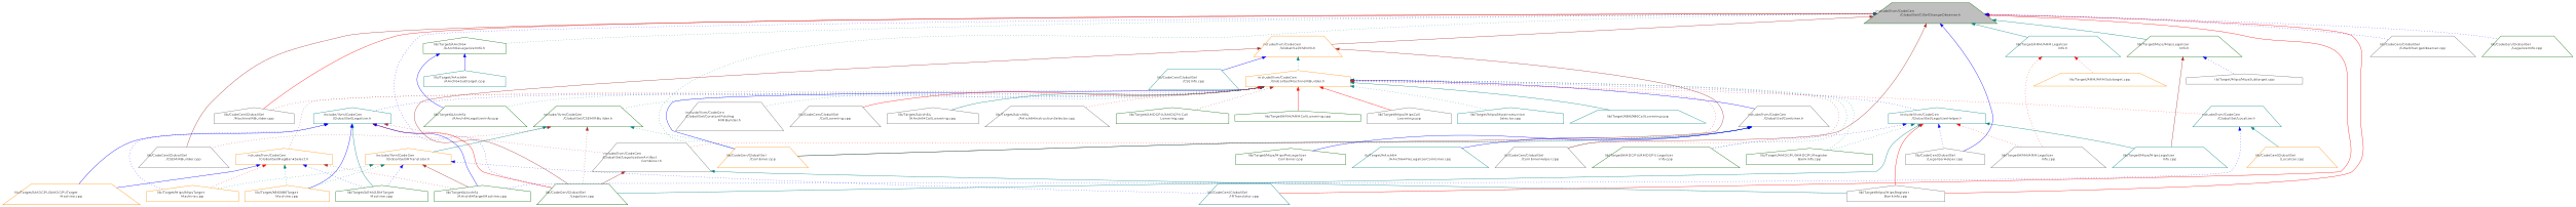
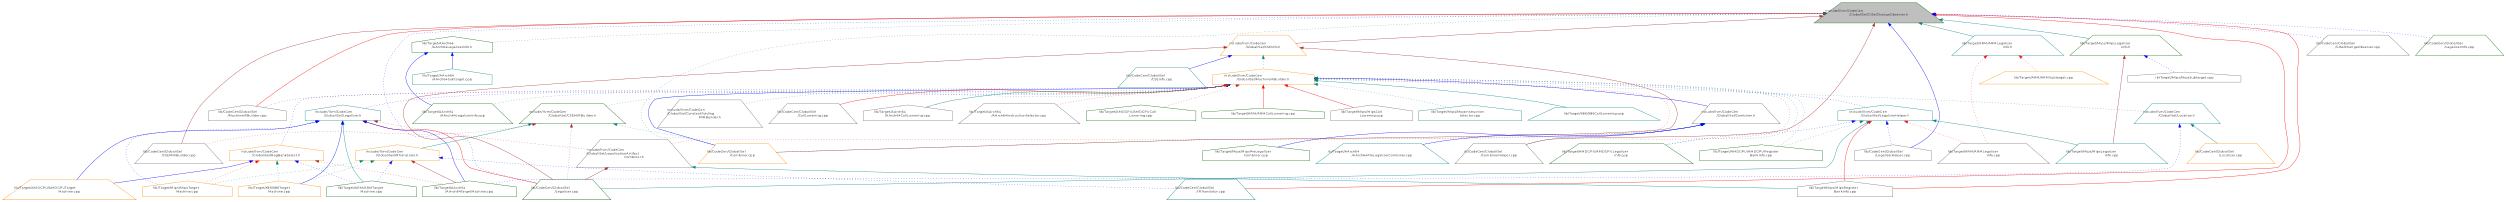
  digraph {
    fontname=Montserrat
    node [color=gray40 fontname=Montserrat fontsize=10 shape=trapezium]
    edge [color=teal dir=back fontname=Montserrat fontsize=10 labelfontname=Helvetica labelfontsize=10 style=dotted]
    n1 [color=darkgreen fillcolor=grey75 fontcolor=black height=0.2 label="include/llvm/CodeGen\l/GlobalISel/GISelChangeObserver.h" style=filled width=0.4]
    n2 [color=darkorange height=0.2 label="include/llvm/CodeGen\l/GlobalISel/CSEInfo.h" width=0.4]
    n3 [color=teal height=0.2 label="lib/CodeGen/GlobalISel\l/IRTranslator.cpp" width=0.4]
    n4 [height=0.2 label="lib/CodeGen/GlobalISel\l/CSEMIRBuilder.cpp" width=0.4]
    n5 [color=darkorange height=0.2 label="lib/CodeGen/GlobalISel\l/Combiner.cpp" width=0.4]
    n6 [color=darkgreen height=0.2 label="lib/CodeGen/GlobalISel\l/Legalizer.cpp" width=0.4]
    n7 [height=0.2 label="lib/CodeGen/GlobalISel\l/CombinerHelper.cpp" width=0.4]
    n8 [height=0.2 label="lib/Target/Mips/MipsRegister\lBankInfo.cpp" shape=house width=0.4]
    n9 [height=0.2 label="lib/CodeGen/GlobalISel\l/LegalizerHelper.cpp" shape=house width=0.4]
    n10 [height=0.2 label="lib/CodeGen/GlobalISel\l/MachineIRBuilder.cpp" shape=house width=0.4]
    n11 [height=0.2 label="lib/CodeGen/GlobalISel\l/GISelChangeObserver.cpp" width=0.4]
    n12 [color=darkgreen height=0.2 label="lib/CodeGen/GlobalISel\l/LegalizerInfo.cpp" width=0.4]
    n13 [color=darkgreen height=0.2 label="lib/Target/AArch64\l/AArch64LegalizerInfo.h" shape=house width=0.4]
    n14 [color=teal height=0.2 label="lib/Target/ARM/ARMLegalizer\lInfo.h" width=0.4]
    n15 [color=darkgreen height=0.2 label="lib/Target/Mips/MipsLegalizer\lInfo.h" width=0.4]
    n16 [color=darkorange height=0.2 label="include/llvm/CodeGen\l/GlobalISel/MachineIRBuilder.h" shape=house width=0.4]
    n17 [color=teal height=0.2 label="lib/CodeGen/GlobalISel\l/CSEInfo.cpp" width=0.4]
    n18 [color=darkgreen height=0.2 label="lib/Target/AArch64\l/AArch64LegalizerInfo.cpp" width=0.4]
    n19 [color=teal height=0.2 label="lib/Target/AArch64\l/AArch64Subtarget.cpp" shape=house width=0.4]
    n20 [height=0.2 label="lib/Target/ARM/ARMLegalizer\lInfo.cpp" width=0.4]
    n21 [color=darkorange height=0.2 label="lib/Target/ARM/ARMSubtarget.cpp" width=0.4]
    n22 [color=teal height=0.2 label="lib/Target/Mips/MipsLegalizer\lInfo.cpp" width=0.4]
    n23 [height=0.2 label="lib/Target/Mips/MipsSubtarget.cpp" shape=house width=0.4]
    n24 [color=darkgreen height=0.2 label="include/llvm/CodeGen\l/GlobalISel/CSEMIRBuilder.h" width=0.4]
    n25 [height=0.2 label="include/llvm/CodeGen\l/GlobalISel/Combiner.h" width=0.4]
    n26 [height=0.2 label="include/llvm/CodeGen\l/GlobalISel/ConstantFolding\lMIRBuilder.h" width=0.4]
    n27 [height=0.2 label="include/llvm/CodeGen\l/GlobalISel/LegalizationArtifact\lCombiner.h" width=0.4]
    n28 [color=teal height=0.2 label="include/llvm/CodeGen\l/GlobalISel/Legalizer.h" shape=house width=0.4]
    n29 [color=teal height=0.2 label="include/llvm/CodeGen\l/GlobalISel/LegalizerHelper.h" shape=house width=0.4]
    n30 [color=darkgreen height=0.2 label="lib/Target/AMDGPU/AMDGPULegalizer\lInfo.cpp" width=0.4]
    n31 [color=darkgreen height=0.2 label="lib/Target/AMDGPU/AMDGPURegister\lBankInfo.cpp" shape=house width=0.4]
    n32 [color=teal height=0.2 label="include/llvm/CodeGen\l/GlobalISel/Localizer.h" width=0.4]
    n33 [color=darkorange height=0.2 label="include/llvm/CodeGen\l/GlobalISel/RegBankSelect.h" shape=house width=0.4]
    n34 [height=0.2 label="lib/CodeGen/GlobalISel\l/CallLowering.cpp" width=0.4]
    n35 [height=0.2 label="lib/Target/AArch64\l/AArch64CallLowering.cpp" shape=house width=0.4]
    n36 [height=0.2 label="lib/Target/AArch64\l/AArch64InstructionSelector.cpp" width=0.4]
    n37 [color=darkgreen height=0.2 label="lib/Target/AMDGPU/AMDGPUCall\lLowering.cpp" shape=house width=0.4]
    n38 [color=darkgreen height=0.2 label="lib/Target/ARM/ARMCallLowering.cpp" shape=house width=0.4]
    n39 [height=0.2 label="lib/Target/Mips/MipsCall\lLowering.cpp" shape=house width=0.4]
    n40 [color=teal height=0.2 label="lib/Target/Mips/MipsInstruction\lSelector.cpp" shape=house width=0.4]
    n41 [color=teal height=0.2 label="lib/Target/X86/X86CallLowering.cpp" width=0.4]
    n42 [color=darkorange height=0.2 label="include/llvm/CodeGen\l/GlobalISel/IRTranslator.h" shape=house width=0.4]
    n43 [color=teal height=0.2 label="lib/Target/AArch64\l/AArch64PreLegalizerCombiner.cpp" width=0.4]
    n44 [color=darkgreen height=0.2 label="lib/Target/Mips/MipsPreLegalizer\lCombiner.cpp" shape=house width=0.4]
    n45 [color=darkgreen height=0.2 label="lib/Target/AArch64\l/AArch64TargetMachine.cpp" shape=house width=0.4]
    n46 [color=darkorange height=0.2 label="lib/Target/AMDGPU/AMDGPUTarget\lMachine.cpp" width=0.4]
    n47 [color=darkgreen height=0.2 label="lib/Target/ARM/ARMTarget\lMachine.cpp" shape=house width=0.4]
    n48 [color=darkorange height=0.2 label="lib/Target/Mips/MipsTarget\lMachine.cpp" shape=house width=0.4]
    n49 [color=darkorange height=0.2 label="lib/Target/X86/X86Target\lMachine.cpp" shape=house width=0.4]
    n50 [color=darkorange height=0.2 label="lib/CodeGen/GlobalISel\l/Localizer.cpp" width=0.4]
    n1 -> n2 [color=brown style=solid]
    n1 -> n3 [color=red style=solid]
    n1 -> n4 [color=brown style=solid]
    n1 -> n5
    n1 -> n6 [color=blue]
    n1 -> n7 [color=brown style=solid]
    n1 -> n8 [color=red style=solid]
    n1 -> n9 [color=blue style=solid]
    n1 -> n10 [color=red style=solid]
    n1 -> n11 [color=blue]
    n1 -> n12 [color=blue]
    n1 -> n13
    n1 -> n14 [style=solid]
    n1 -> n15 [style=solid]
    n2 -> n5 [color=brown style=solid]
    n2 -> n6 [color=brown style=solid]
    n2 -> n16
    n2 -> n17 [color=blue style=solid]
    n13 -> n18 [color=blue style=solid]
    n13 -> n19 [color=blue style=solid]
    n14 -> n20 [color=red]
    n14 -> n21 [color=red]
    n15 -> n22 [color=brown style=solid]
    n15 -> n23 [color=blue]
    n16 -> n5 [color=blue style=solid]
    n16 -> n7 [color=brown]
    n16 -> n10 [color=brown]
    n16 -> n18
    n16 -> n24
    n16 -> n25 [color=blue style=solid]
    n16 -> n26
    n16 -> n27 [color=red]
    n16 -> n28 [color=blue]
    n16 -> n29 [color=blue]
    n16 -> n30
    n16 -> n31
-   n16 -> n32 [color=red]
-   n16 -> n33 [color=brown]
+   n16 -> n32
+   n16 -> n33 [color=blue]
    n16 -> n34 [color=red style=solid]
    n16 -> n35 [style=solid]
    n16 -> n36 [color=red]
    n16 -> n37 [color=brown]
    n16 -> n38 [color=red style=solid]
    n16 -> n39 [color=red style=solid]
    n16 -> n40
    n16 -> n41 [style=solid]
    n24 -> n4 [color=brown]
    n24 -> n5
    n24 -> n6 [color=brown]
    n24 -> n42 [style=solid]
-   n25 -> n5 [style=solid]
+   n25 -> n5
    n25 -> n7
    n25 -> n43 [color=blue style=solid]
    n25 -> n44 [color=blue style=solid]
    n27 -> n6 [color=brown style=solid]
    n27 -> n8 [style=solid]
    n28 -> n6 [color=red style=solid]
    n28 -> n27 [color=brown]
    n28 -> n45 [color=blue style=solid]
    n28 -> n46 [color=blue style=solid]
    n28 -> n47 [style=solid]
    n28 -> n48 [color=blue]
    n28 -> n49 [color=blue style=solid]
    n29 -> n6 [style=solid]
    n29 -> n8 [color=red style=solid]
    n29 -> n9 [color=blue]
    n29 -> n20 [color=red]
    n29 -> n22 [style=solid]
    n29 -> n30 [color=blue]
    n29 -> n31
    n32 -> n45 [color=blue]
    n32 -> n50 [style=solid]
    n33 -> n45 [color=brown]
    n33 -> n46 [color=blue style=solid]
    n33 -> n47 [color=blue]
    n33 -> n48 [color=red]
    n33 -> n49
    n42 -> n3 [color=blue]
    n42 -> n45 [color=brown style=solid]
    n42 -> n47 [color=blue]
    n42 -> n48
    n42 -> n49
  }
